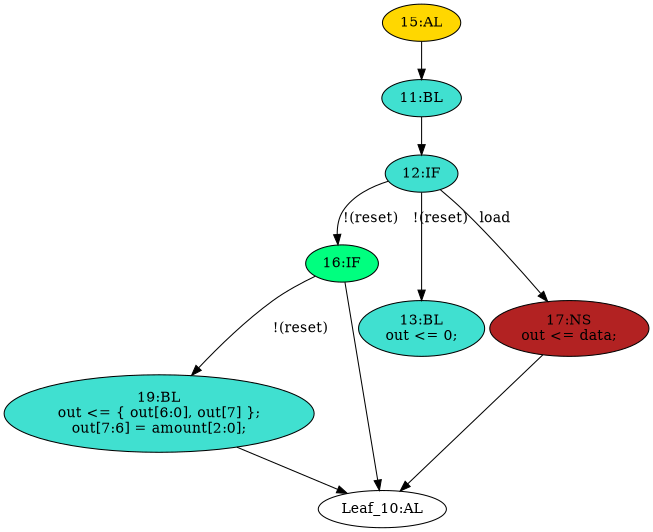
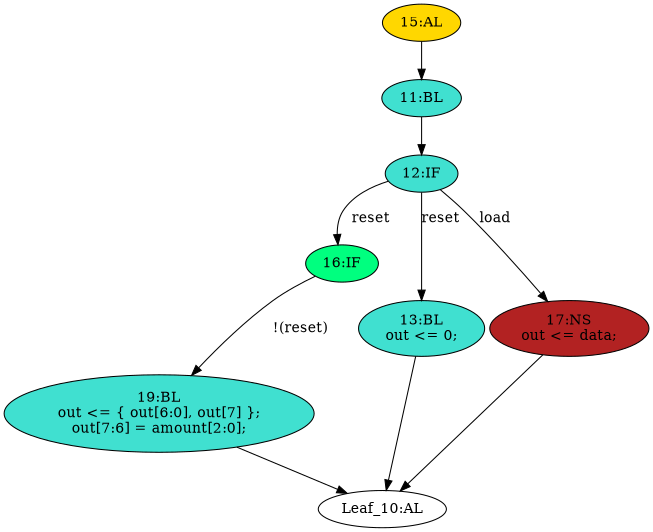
  strict digraph {
    node [fillcolor=turquoise statements="[]" style=filled typ=Block]
    edge [cond="[]" lineno=None]
    n1 [ast="<pyverilog.vparser.ast.Always object at 0x7f2ce6f5d890>" clk_sens=True fillcolor=gold label="15:AL" sens="['clk']" typ=Always use_var="['reset', 'load', 'amount', 'data', 'out']"]
    n2 [ast="<pyverilog.vparser.ast.Block object at 0x7f2ce6f5d910>" label="11:BL"]
    n3 [ast="<pyverilog.vparser.ast.IfStatement object at 0x7f2ce6f5d090>" label="12:IF" typ=IfStatement]
    n4 [ast="<pyverilog.vparser.ast.IfStatement object at 0x7f2ce6f5d710>" fillcolor=springgreen label="16:IF" typ=IfStatement]
    n5 [ast="<pyverilog.vparser.ast.Block object at 0x7f2ce6a98850>" label="13:BL\nout <= 0;" statements="[<pyverilog.vparser.ast.NonblockingSubstitution object at 0x7f2ce6a98890>]"]
    n6 [ast="<pyverilog.vparser.ast.NonblockingSubstitution object at 0x7f2ce6a986d0>" fillcolor=firebrick label="17:NS\nout <= data;" statements="[<pyverilog.vparser.ast.NonblockingSubstitution object at 0x7f2ce6a986d0>]" typ=NonblockingSubstitution]
    n7 [ast="<pyverilog.vparser.ast.Block object at 0x7f2ce6f5ddd0>" label="19:BL\nout <= { out[6:0], out[7] };\nout[7:6] = amount[2:0];" statements="[<pyverilog.vparser.ast.NonblockingSubstitution object at 0x7f2ce6f5df50>, <pyverilog.vparser.ast.BlockingSubstitution object at 0x7f2ce6a98390>]"]
    n8 [def_var="['out']" label="Leaf_10:AL" fillcolor="" statements="" style="" typ=""]
    n1 -> n2
    n2 -> n3
-   n3 -> n4 [cond="['reset']" label="!(reset)" lineno=12]
-   n3 -> n5 [cond="['reset']" label="!(reset)" lineno=12]
+   n3 -> n4 [cond="['reset']" label=reset lineno=12]
+   n3 -> n5 [cond="['reset']" label=reset lineno=12]
    n3 -> n6 [cond="['load']" label=load lineno=16]
    n4 -> n7 [cond="['load']" label="!(reset)" lineno=16]
-   n4 -> n8
+   n5 -> n8
    n6 -> n8
    n7 -> n8
  }
